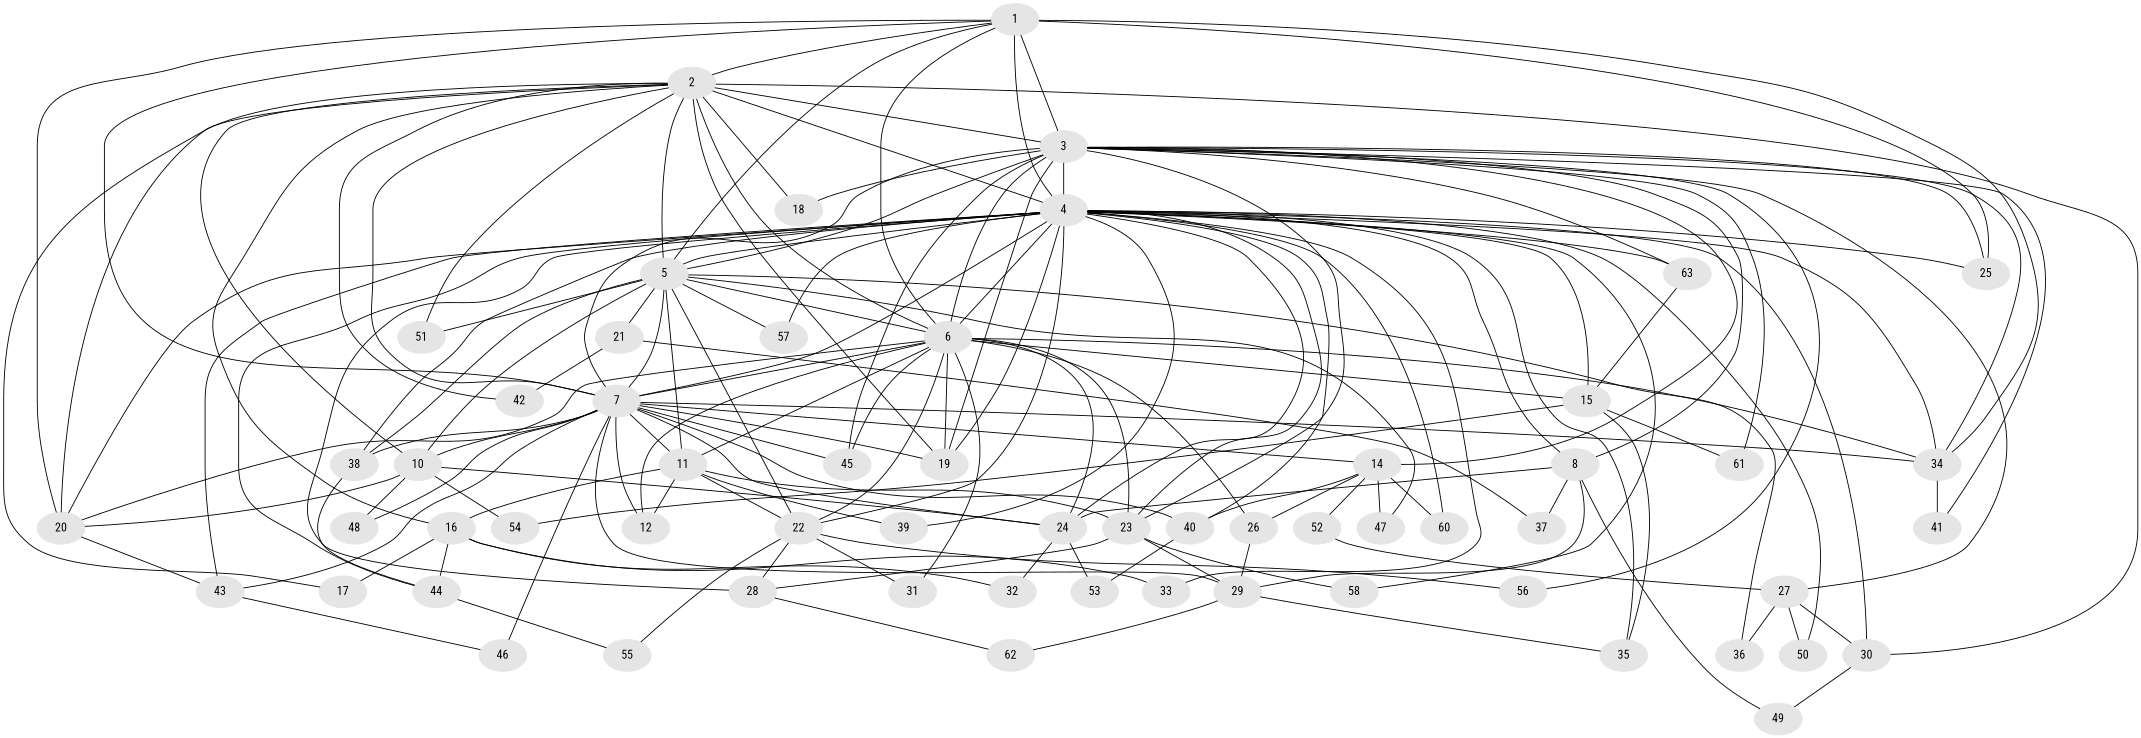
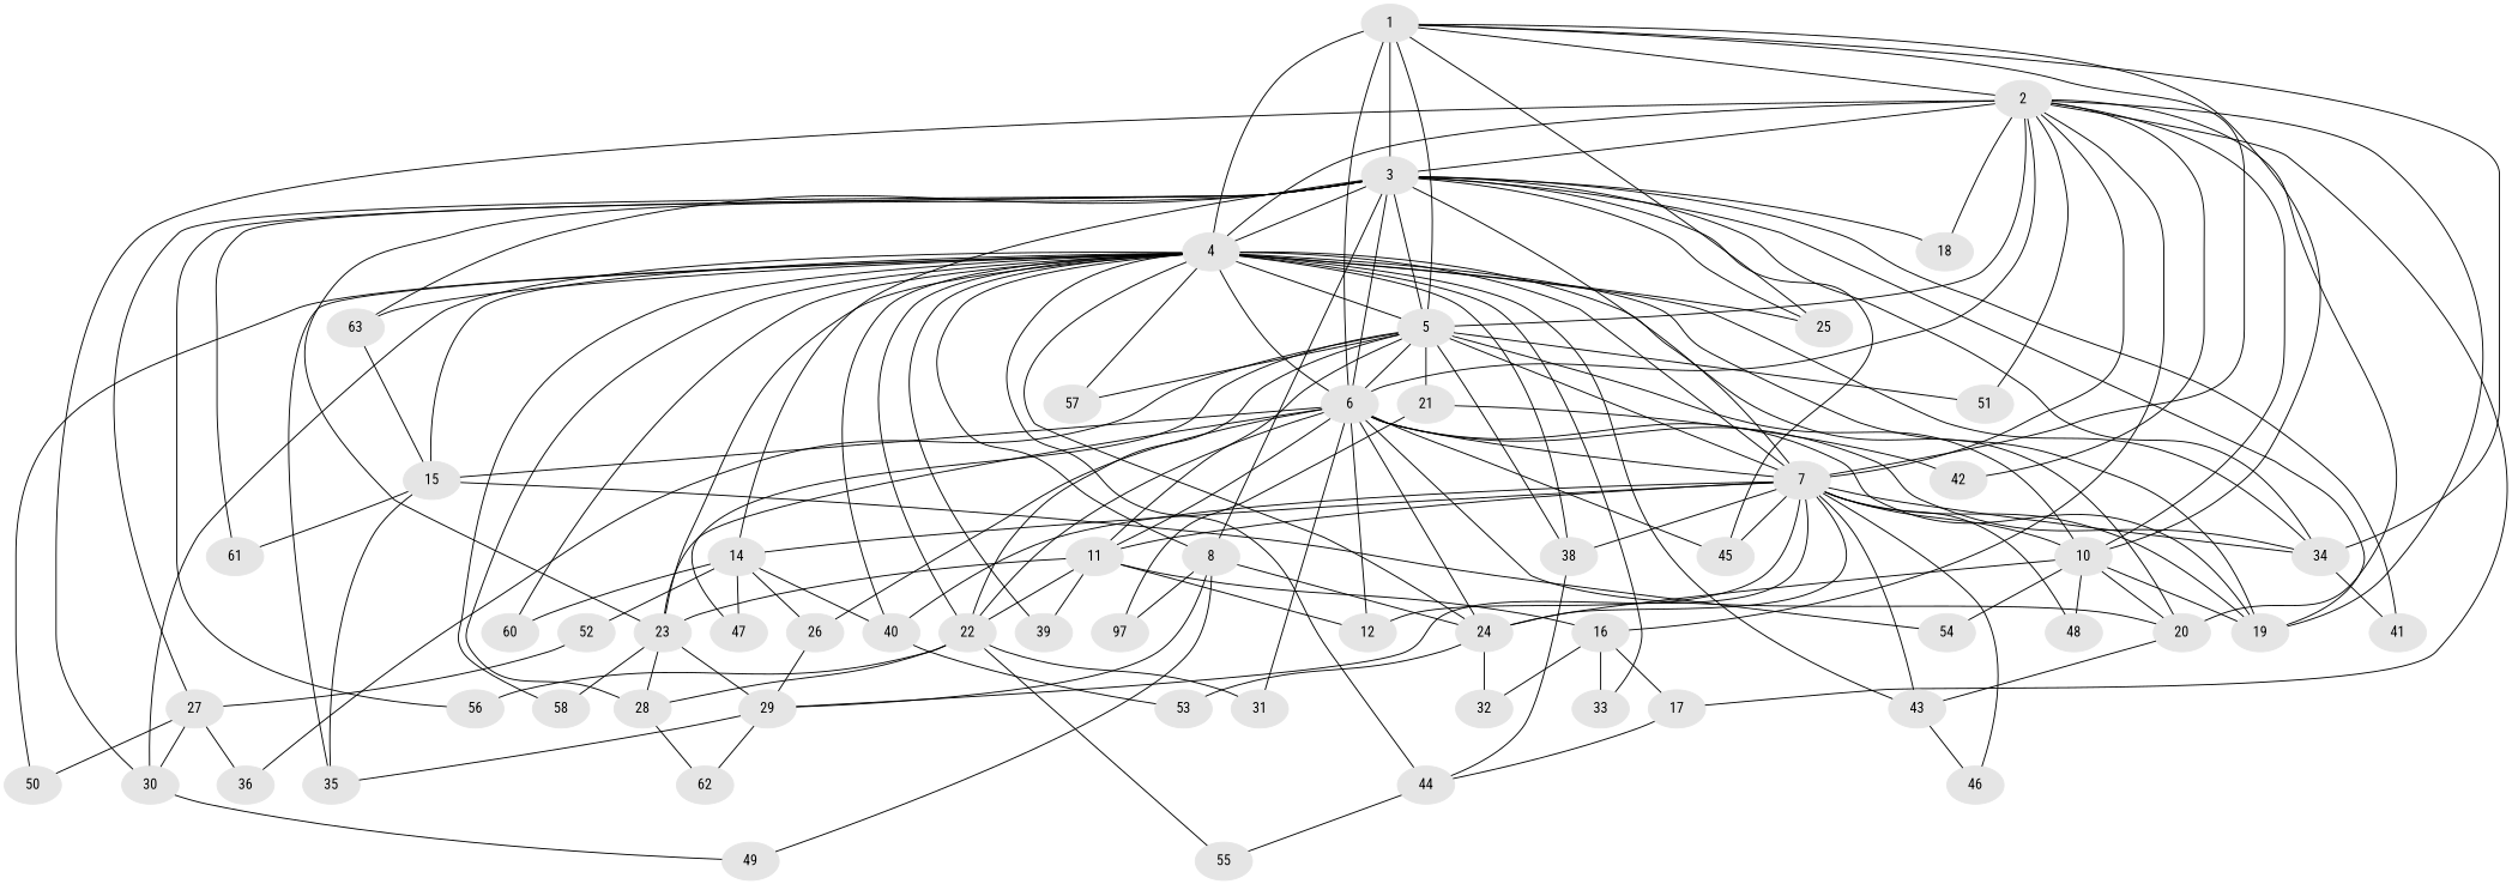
  graph {
    fontname="Roboto Condensed"
    node [color=gray90 fontname="Roboto Condensed" style=filled]
    edge [fontname="Roboto Condensed" weight=1.0]
    1
    2
    3
    4
    5
    6
    7
    10
    25
    34
    16
    17
    18
    19
    20
    30
    42
    51
    8
    n20 [label=63]
    14
    23
    27
    41
    45
    56
    61
    15
    22
    24
    28
    33
    35
    38
    39
    40
    43
    44
    50
    57
    58
    60
    11
    21
    36
    47
    12
    26
    31
    29
    46
    48
    54
    32
    49
-   37
+   37 [label=97]
    52
    55
    53
    62
    1 -- 2 [weight=2.0]
    1 -- 3 [weight=3.0]
    1 -- 4 [weight=14.0]
    1 -- 5 [weight=2.0]
    1 -- 6 [weight=4.0]
    1 -- 7 [weight=3.0]
-   1 -- 20 [weight=7.0]
+   1 -- 10 [weight=7.0]
    1 -- 25
    1 -- 34
    2 -- 3 [weight=2.0]
    2 -- 4 [weight=3.0]
    2 -- 5 [weight=2.0]
    2 -- 6 [weight=2.0]
    2 -- 7
    2 -- 10
    2 -- 16
    2 -- 17
    2 -- 18
    2 -- 19
    2 -- 20 [weight=2.0]
    2 -- 30
    2 -- 42
    2 -- 51
    3 -- 4 [weight=4.0]
    3 -- 5
    3 -- 6 [weight=2.0]
    3 -- 7
    3 -- 25 [weight=2.0]
    3 -- 34
    3 -- 18
    3 -- 19
    3 -- 8
    3 -- n20
    3 -- 14
    3 -- 23
    3 -- 27
    3 -- 41
    3 -- 45
    3 -- 56
    3 -- 61
    4 -- 5 [weight=2.0]
    4 -- 6 [weight=5.0]
    4 -- 7 [weight=2.0]
    4 -- 25
    4 -- 34
    4 -- 19
    4 -- 20 [weight=2.0]
    4 -- 30
    4 -- 8
    4 -- n20
    4 -- 23
    4 -- 15
    4 -- 22
    4 -- 24
    4 -- 28 [weight=3.0]
    4 -- 33
    4 -- 35
    4 -- 38
    4 -- 39
    4 -- 40
    4 -- 43
    4 -- 44
    4 -- 50
    4 -- 57
    4 -- 58
    4 -- 60
    5 -- 6 [weight=3.0]
    5 -- 7
    5 -- 10
    5 -- 51
    5 -- 22 [weight=3.0]
    5 -- 38
    5 -- 57
    5 -- 11
    5 -- 21
    5 -- 36
    5 -- 47
    6 -- 7 [weight=2.0]
    6 -- 34
    6 -- 19
    6 -- 20
    6 -- 23
    6 -- 45
    6 -- 15
    6 -- 22
    6 -- 24
    6 -- 11
    6 -- 12
    6 -- 26
    6 -- 31
    7 -- 10
    7 -- 34
    7 -- 19
    7 -- 14
    7 -- 45
    7 -- 24
    7 -- 38
    7 -- 40
    7 -- 43
    7 -- 11
    7 -- 12
    7 -- 29
    7 -- 46
    7 -- 48
+   10 -- 19
    10 -- 20
    10 -- 24
    10 -- 48
    10 -- 54
    34 -- 41
    16 -- 17
    16 -- 33
    16 -- 32
-   16 -- 44
+   17 -- 44
    20 -- 43
    30 -- 49
    8 -- 24 [weight=2.0]
    8 -- 29
    8 -- 49
    8 -- 37
    n20 -- 15
    14 -- 40
    14 -- 60
    14 -- 47
    14 -- 26
    14 -- 52
    23 -- 28
    23 -- 58
    23 -- 29
    27 -- 30
    27 -- 50
    27 -- 36
    15 -- 61
    15 -- 35
    15 -- 54
    22 -- 56
    22 -- 28
    22 -- 31
    22 -- 55
    24 -- 32
    24 -- 53
    28 -- 62
    38 -- 44
    40 -- 53
    43 -- 46
    44 -- 55
    11 -- 16
    11 -- 23
    11 -- 22 [weight=2.0]
    11 -- 39
    11 -- 12
    21 -- 42
    21 -- 37
    26 -- 29
    29 -- 35
    29 -- 62
    52 -- 27
  }
